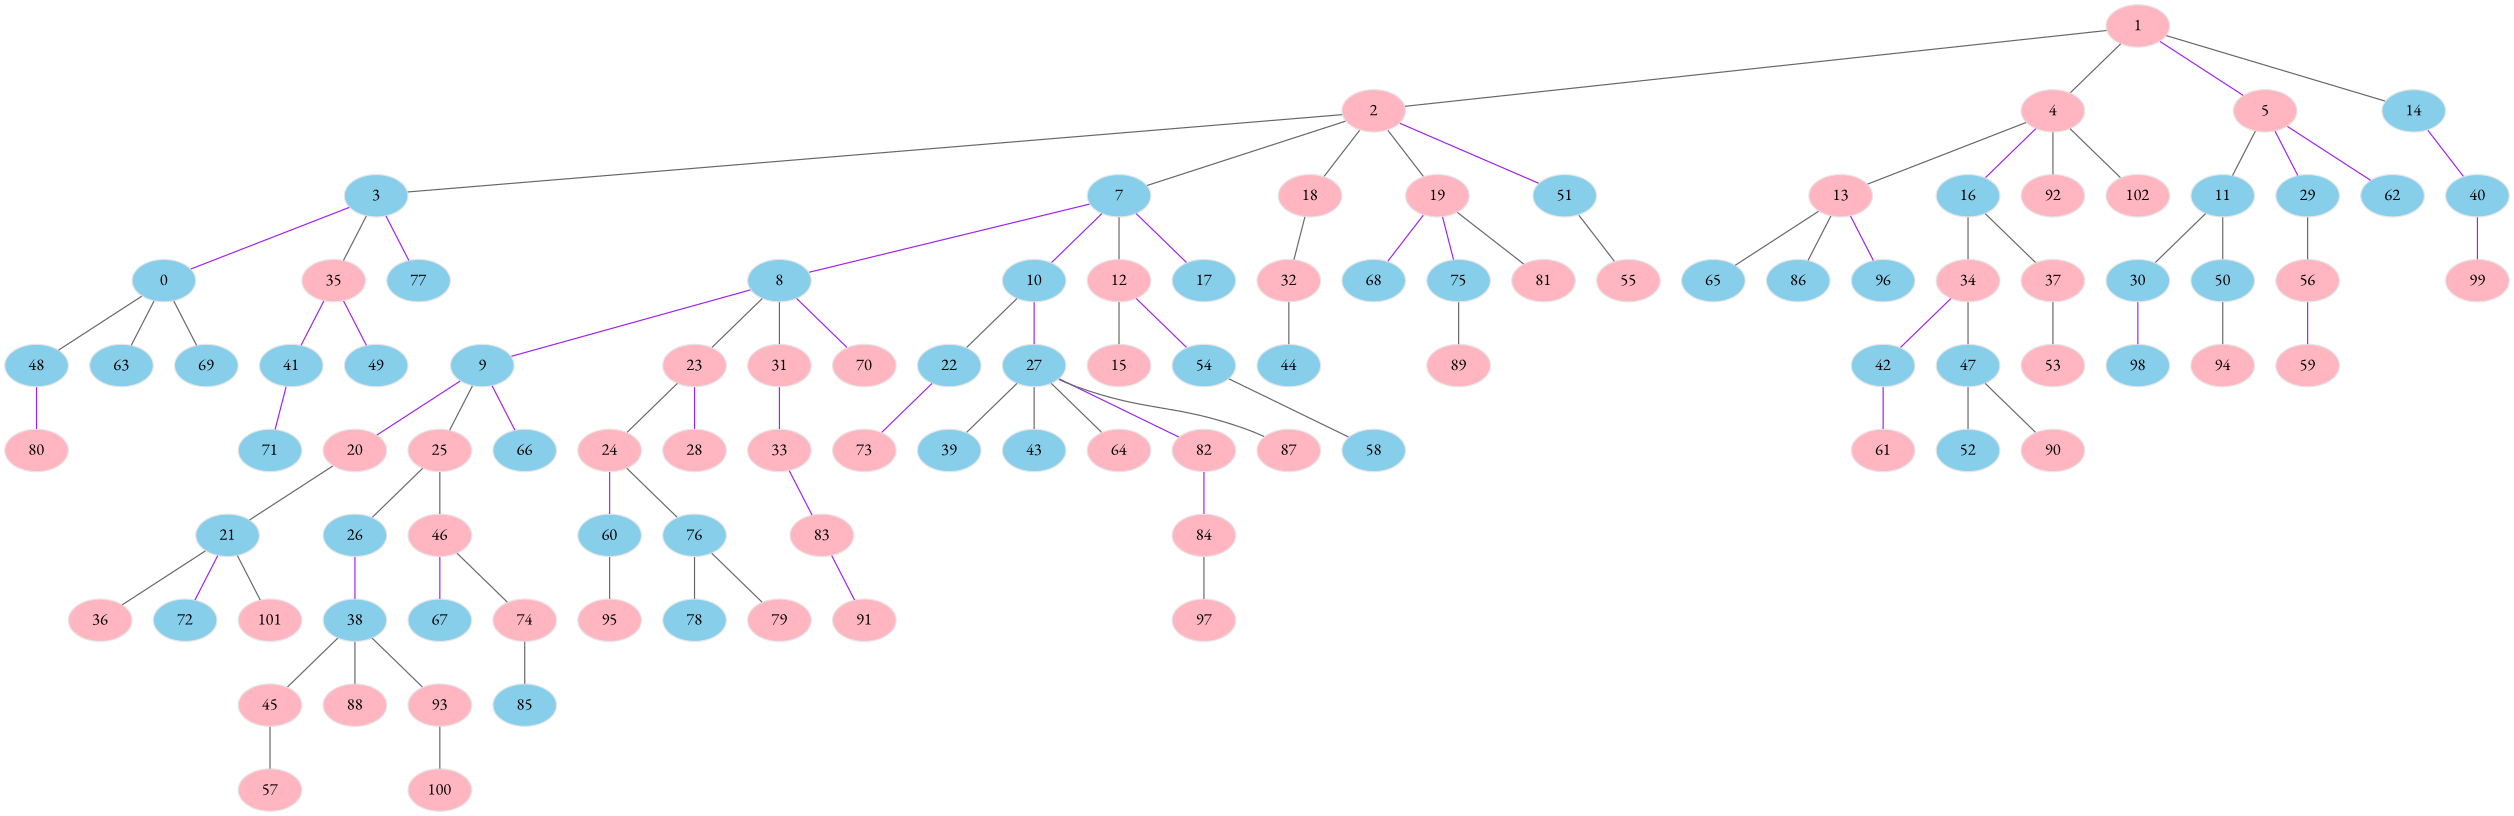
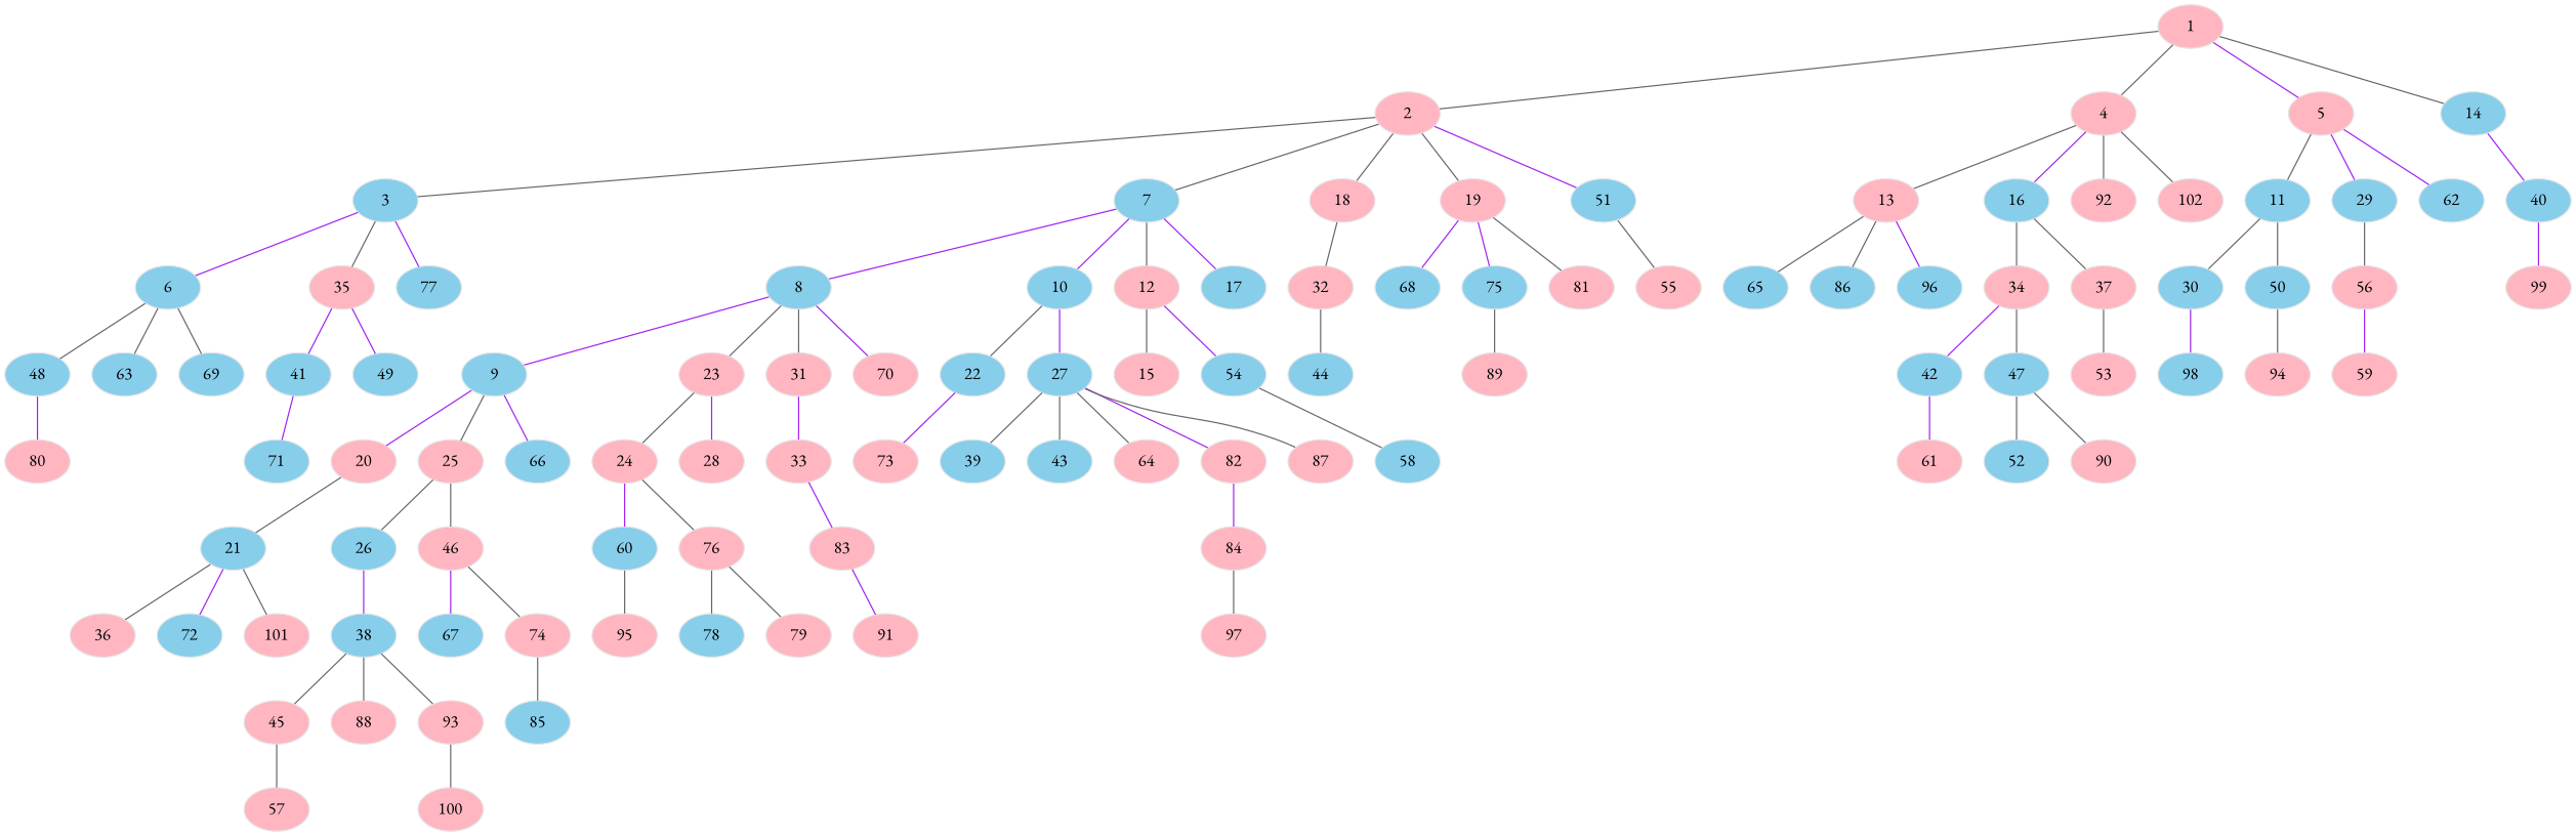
  graph {
    fontname="EB Garamond"
    node [color=gray90 fillcolor=lightpink fontname="EB Garamond" style=filled]
    edge [color=gray40 fontname="EB Garamond"]
    1
    2
    4
    5
    14 [fillcolor=skyblue]
    3 [fillcolor=skyblue]
    7 [fillcolor=skyblue]
    18
    19
    51 [fillcolor=skyblue]
    13
    16 [fillcolor=skyblue]
    92
    102
    11 [fillcolor=skyblue]
    29 [fillcolor=skyblue]
    62 [fillcolor=skyblue]
    40 [fillcolor=skyblue]
-   6 [fillcolor=skyblue label=0]
+   6 [fillcolor=skyblue]
    35
    77 [fillcolor=skyblue]
    8 [fillcolor=skyblue]
    10 [fillcolor=skyblue]
    12
    17 [fillcolor=skyblue]
    32
    68 [fillcolor=skyblue]
    75 [fillcolor=skyblue]
    81
    55
    48 [fillcolor=skyblue]
    63 [fillcolor=skyblue]
    69 [fillcolor=skyblue]
    41 [fillcolor=skyblue]
    49 [fillcolor=skyblue]
    65 [fillcolor=skyblue]
    86 [fillcolor=skyblue]
    96 [fillcolor=skyblue]
    34
    37
    30 [fillcolor=skyblue]
    50 [fillcolor=skyblue]
    56
    80
    9 [fillcolor=skyblue]
    23
    31
    70
    22 [fillcolor=skyblue]
    27 [fillcolor=skyblue]
    15
    54 [fillcolor=skyblue]
    20
    25
    66 [fillcolor=skyblue]
    24
    28
    33
    21 [fillcolor=skyblue]
    26 [fillcolor=skyblue]
    46
    73
    39 [fillcolor=skyblue]
    43 [fillcolor=skyblue]
    64
    82
    87
    98 [fillcolor=skyblue]
    94
    58 [fillcolor=skyblue]
    99
    42 [fillcolor=skyblue]
    47 [fillcolor=skyblue]
    53
    44 [fillcolor=skyblue]
    89
    36
    72 [fillcolor=skyblue]
    101
    60 [fillcolor=skyblue]
-   76 [fillcolor=skyblue]
+   76
    95
    78 [fillcolor=skyblue]
    79
    38 [fillcolor=skyblue]
    67 [fillcolor=skyblue]
    74
    45
    88
    93
    84
    59
    83
    91
    61
    52 [fillcolor=skyblue]
    90
    71 [fillcolor=skyblue]
    57
    100
    85 [fillcolor=skyblue]
    97
    1 -- 2
    1 -- 4
    1 -- 5 [color=purple]
    1 -- 14
    2 -- 3
    2 -- 7
    2 -- 18
    2 -- 19
    2 -- 51 [color=purple]
    4 -- 13
    4 -- 16 [color=purple]
    4 -- 92
    4 -- 102
    5 -- 11
    5 -- 29 [color=purple]
    5 -- 62 [color=purple]
    14 -- 40 [color=purple]
    3 -- 6 [color=purple]
    3 -- 35
    3 -- 77 [color=purple]
    7 -- 8 [color=purple]
    7 -- 10 [color=purple]
    7 -- 12
    7 -- 17 [color=purple]
    18 -- 32
    19 -- 68 [color=purple]
    19 -- 75 [color=purple]
    19 -- 81
    51 -- 55
    13 -- 65
    13 -- 86
    13 -- 96 [color=purple]
    16 -- 34
    16 -- 37
    11 -- 30
    11 -- 50
    29 -- 56
    40 -- 99 [color=purple]
    6 -- 48
    6 -- 63
    6 -- 69
    35 -- 41 [color=purple]
    35 -- 49 [color=purple]
    8 -- 9 [color=purple]
    8 -- 23
    8 -- 31
    8 -- 70 [color=purple]
    10 -- 22
    10 -- 27 [color=purple]
    12 -- 15
    12 -- 54 [color=purple]
    32 -- 44
    75 -- 89
    48 -- 80 [color=purple]
    41 -- 71 [color=purple]
    34 -- 42 [color=purple]
    34 -- 47
    37 -- 53
    30 -- 98 [color=purple]
    50 -- 94
    56 -- 59 [color=purple]
    9 -- 20 [color=purple]
    9 -- 25
    9 -- 66 [color=purple]
    23 -- 24
    23 -- 28 [color=purple]
    31 -- 33 [color=purple]
    22 -- 73 [color=purple]
    27 -- 39
    27 -- 43
    27 -- 64
    27 -- 82 [color=purple]
    27 -- 87
    54 -- 58
    20 -- 21
    25 -- 26
    25 -- 46
    24 -- 60 [color=purple]
    24 -- 76
    33 -- 83 [color=purple]
    21 -- 36
    21 -- 72 [color=purple]
    21 -- 101
    26 -- 38 [color=purple]
    46 -- 67 [color=purple]
    46 -- 74
    82 -- 84 [color=purple]
    42 -- 61 [color=purple]
    47 -- 52
    47 -- 90
    60 -- 95
    76 -- 78
    76 -- 79
    38 -- 45
    38 -- 88
    38 -- 93
    74 -- 85
    45 -- 57
    93 -- 100
    84 -- 97
    83 -- 91 [color=purple]
  }
